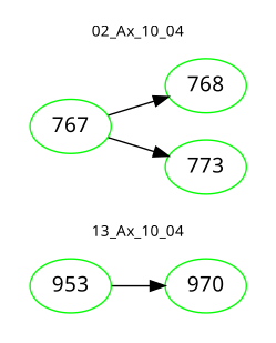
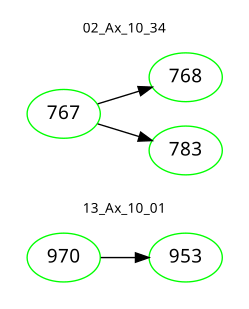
  digraph {
    fontname="Noto Sans"
    rankdir=LR
    node [color=green fontname="Noto Sans"]
    edge [color=black fontname="Noto Sans"]
    n1 [label=970]
    n2 [label=953]
-   n3 [label=773]
+   n3 [label=783]
    n4 [label=767]
    n5 [label=768]
    subgraph cluster_1 {
      color=white
      fontsize=10
-     label="13_Ax_10_04"
+     label="13_Ax_10_01"
      n1
      n2
    }
    subgraph cluster_2 {
      color=white
      fontsize=10
-     label="02_Ax_10_04"
+     label="02_Ax_10_34"
      n3
      n4
      n5
    }
-   n2 -> n1
+   n1 -> n2
    n4 -> n3
    n4 -> n5
  }
